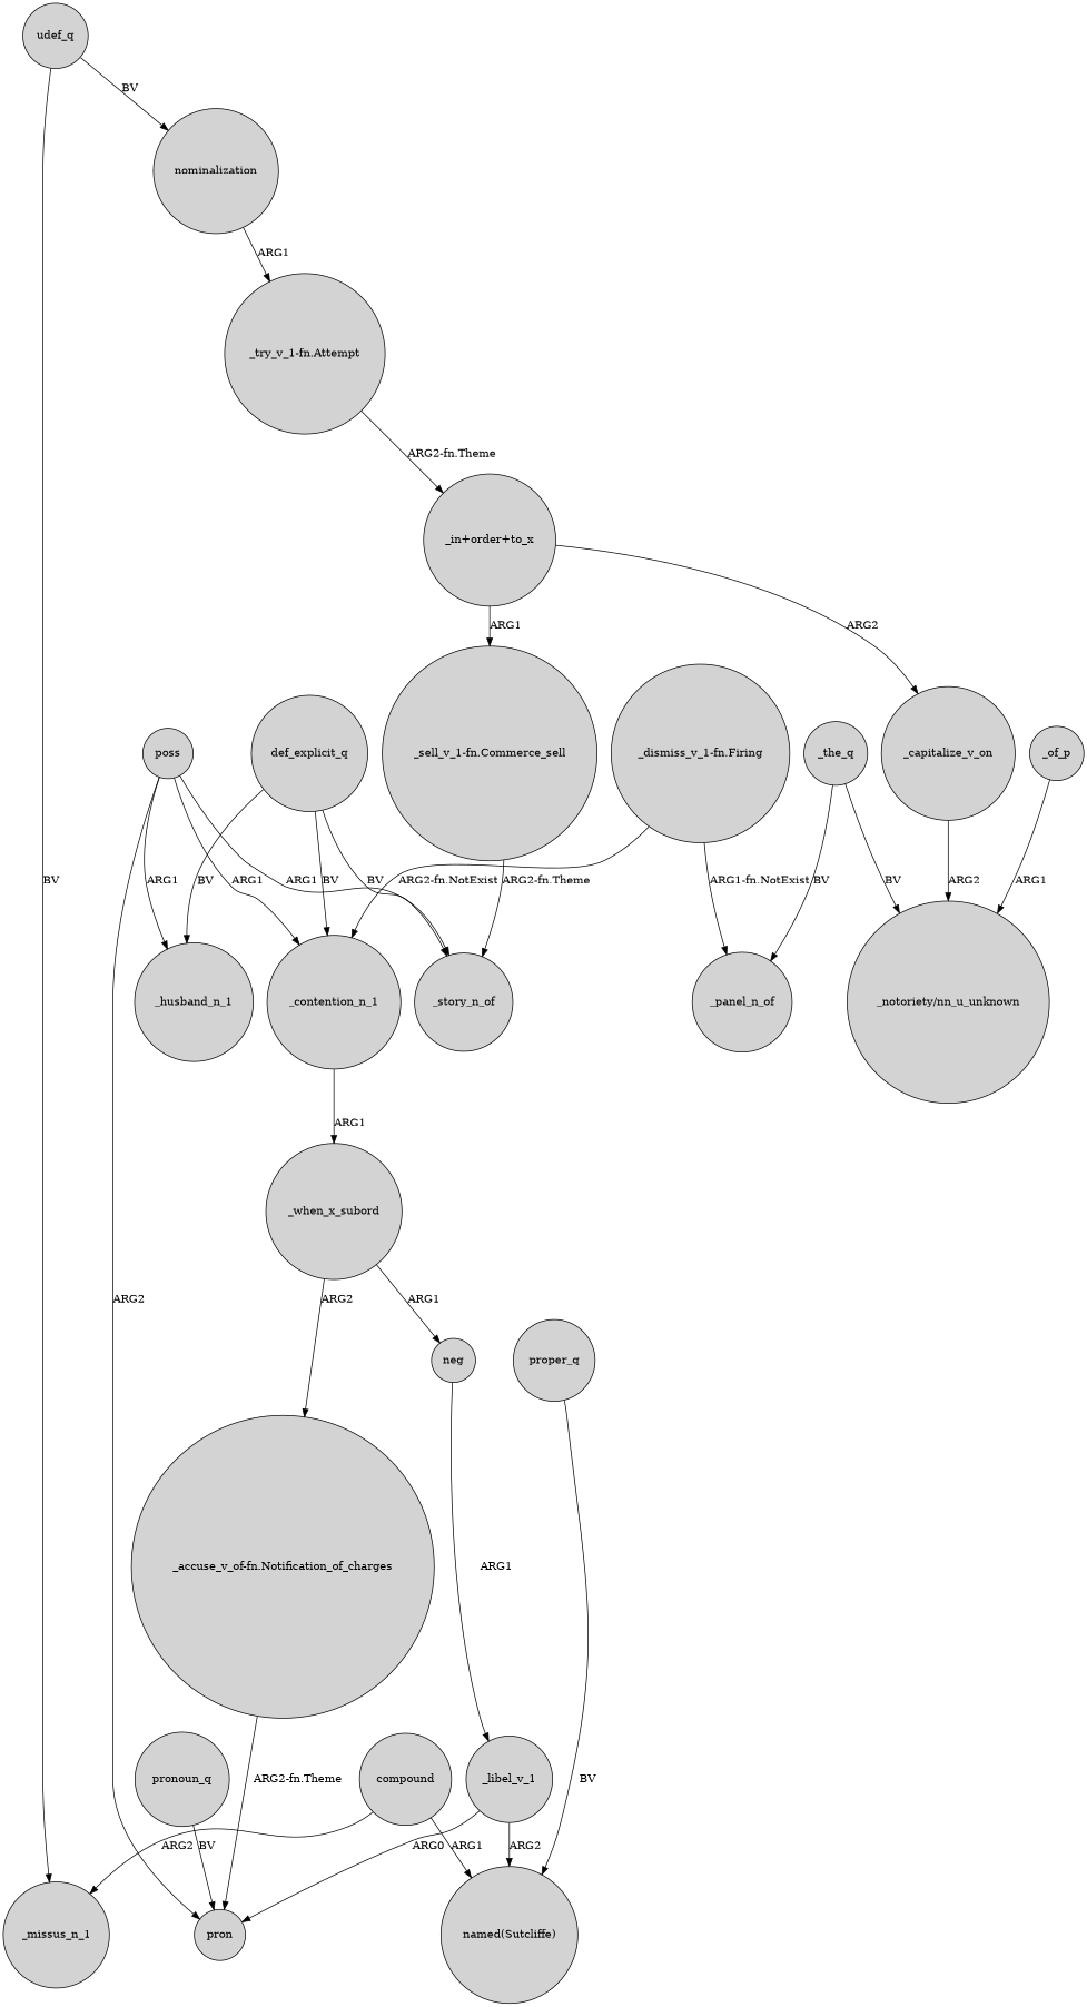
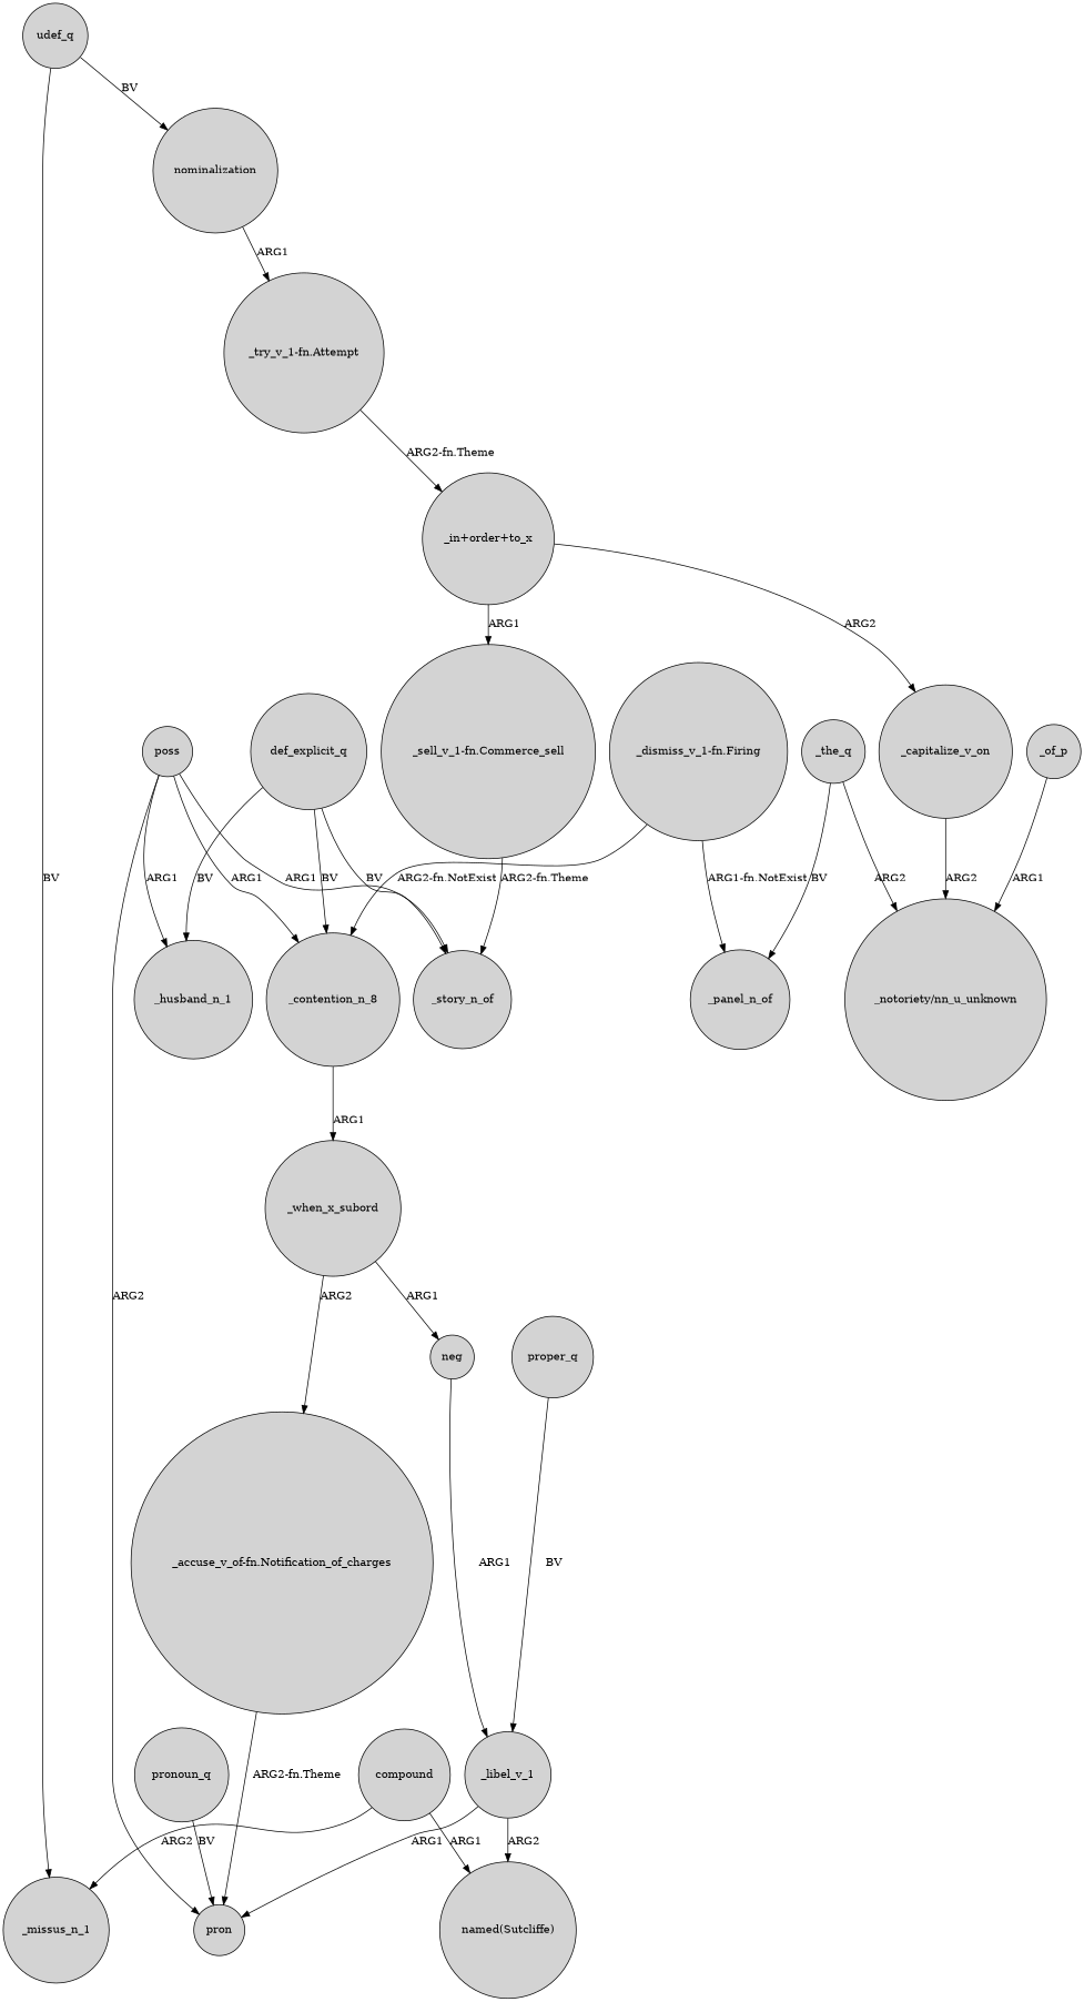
  digraph {
    node [shape=circle style=filled]
    poss
-   _contention_n_1
+   _contention_n_1 [label=_contention_n_8]
    _story_n_of
    pron
    _husband_n_1
    _when_x_subord
    "_accuse_v_of-fn.Notification_of_charges"
    neg
    "_sell_v_1-fn.Commerce_sell"
    _of_p
    "_notoriety/nn_u_unknown"
    _capitalize_v_on
    compound
    _missus_n_1
    "named(Sutcliffe)"
    _the_q
    _panel_n_of
    def_explicit_q
    udef_q
    nominalization
    "_try_v_1-fn.Attempt"
    _libel_v_1
    "_in+order+to_x"
    pronoun_q
    "_dismiss_v_1-fn.Firing"
    proper_q
    poss -> _contention_n_1 [label=ARG1]
    poss -> _story_n_of [label=ARG1]
    poss -> pron [label=ARG2]
    poss -> _husband_n_1 [label=ARG1]
    _contention_n_1 -> _when_x_subord [label=ARG1]
    _when_x_subord -> "_accuse_v_of-fn.Notification_of_charges" [label=ARG2]
    _when_x_subord -> neg [label=ARG1]
    "_accuse_v_of-fn.Notification_of_charges" -> pron [label="ARG2-fn.Theme"]
    neg -> _libel_v_1 [label=ARG1]
    "_sell_v_1-fn.Commerce_sell" -> _story_n_of [label="ARG2-fn.Theme"]
    _of_p -> "_notoriety/nn_u_unknown" [label=ARG1]
    _capitalize_v_on -> "_notoriety/nn_u_unknown" [label=ARG2]
    compound -> _missus_n_1 [label=ARG2]
    compound -> "named(Sutcliffe)" [label=ARG1]
-   _the_q -> "_notoriety/nn_u_unknown" [label=BV]
+   _the_q -> "_notoriety/nn_u_unknown" [label=ARG2]
    _the_q -> _panel_n_of [label=BV]
    def_explicit_q -> _contention_n_1 [label=BV]
    def_explicit_q -> _story_n_of [label=BV]
    def_explicit_q -> _husband_n_1 [label=BV]
    udef_q -> _missus_n_1 [label=BV]
    udef_q -> nominalization [label=BV]
    nominalization -> "_try_v_1-fn.Attempt" [label=ARG1]
    "_try_v_1-fn.Attempt" -> "_in+order+to_x" [label="ARG2-fn.Theme"]
-   _libel_v_1 -> pron [label=ARG0]
+   _libel_v_1 -> pron [label=ARG1]
    _libel_v_1 -> "named(Sutcliffe)" [label=ARG2]
    "_in+order+to_x" -> "_sell_v_1-fn.Commerce_sell" [label=ARG1]
    "_in+order+to_x" -> _capitalize_v_on [label=ARG2]
    pronoun_q -> pron [label=BV]
    "_dismiss_v_1-fn.Firing" -> _contention_n_1 [label="ARG2-fn.NotExist"]
    "_dismiss_v_1-fn.Firing" -> _panel_n_of [label="ARG1-fn.NotExist"]
-   proper_q -> "named(Sutcliffe)" [label=BV]
+   proper_q -> _libel_v_1 [label=BV]
  }
